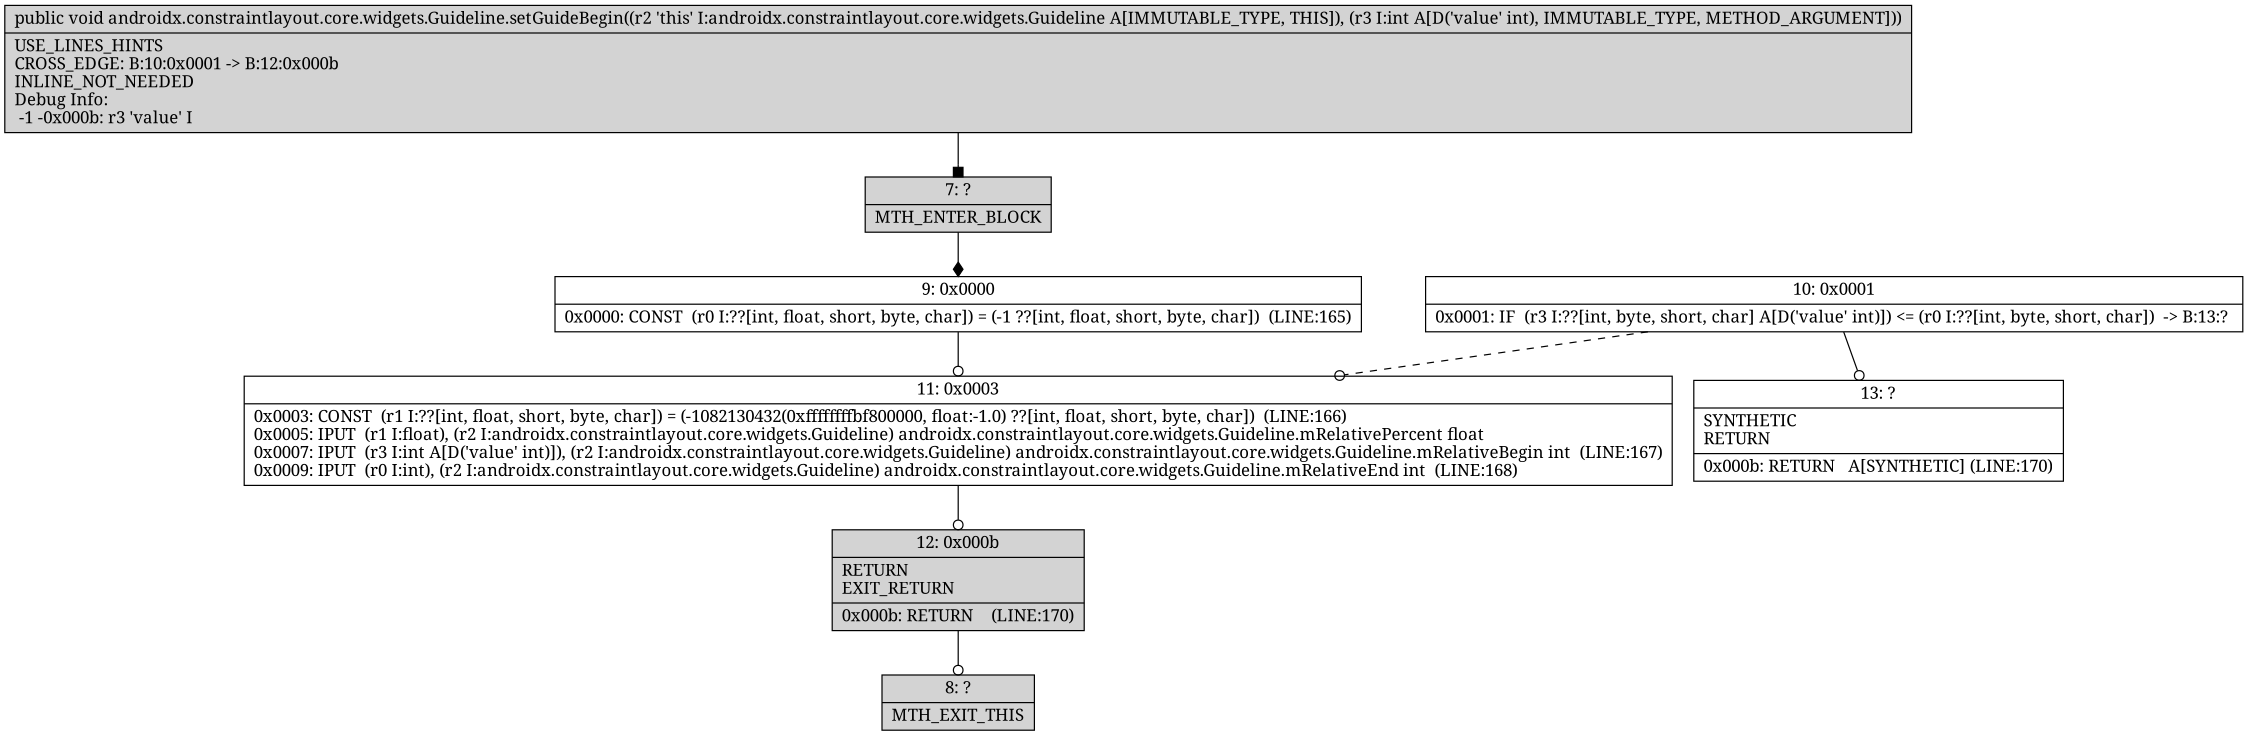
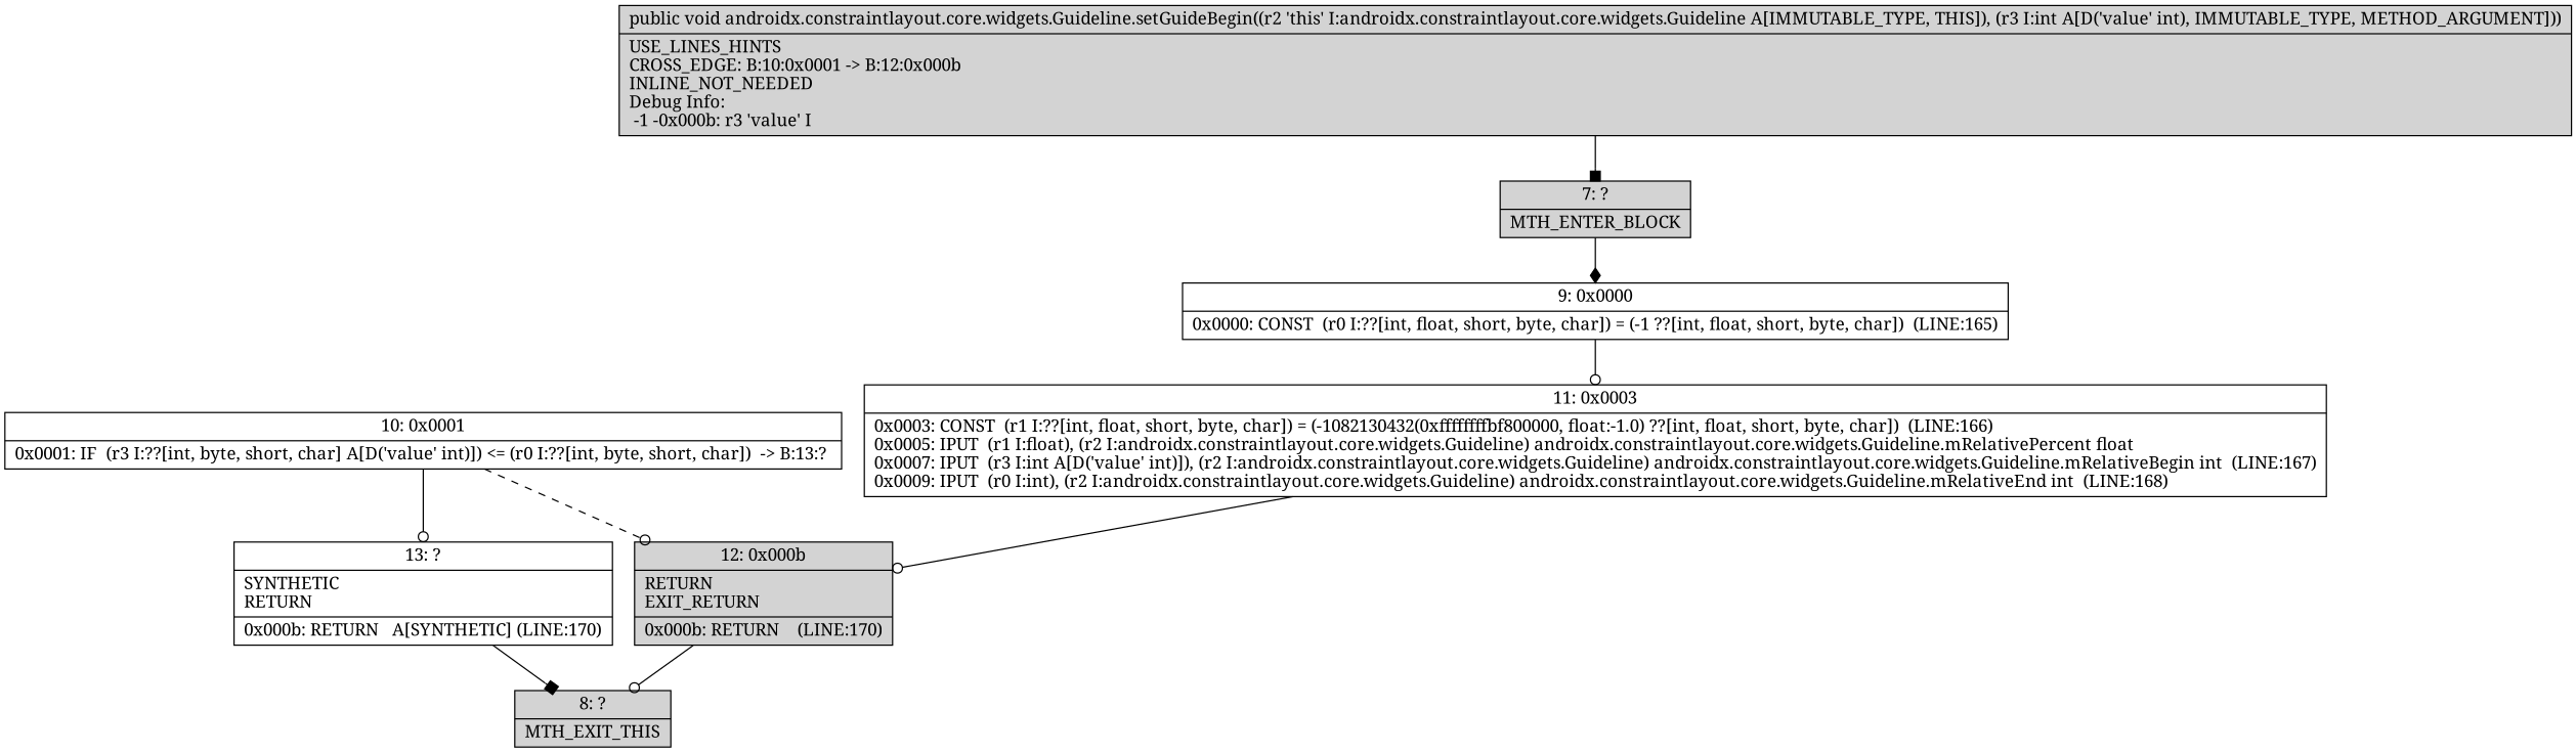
  digraph {
    fontname="Noto Serif"
    node [fillcolor=lightgrey fontname="Noto Serif" shape=record style=filled]
    edge [arrowhead=odot fontname="Noto Serif"]
    n1 [label="{7\:\ ?|MTH_ENTER_BLOCK\l}"]
    n2 [fillcolor=white label="{9\:\ 0x0000|0x0000: CONST  (r0 I:??[int, float, short, byte, char]) = (\-1 ??[int, float, short, byte, char])  (LINE:165)\l}"]
    n3 [fillcolor=white label="{11\:\ 0x0003|0x0003: CONST  (r1 I:??[int, float, short, byte, char]) = (\-1082130432(0xffffffffbf800000, float:\-1.0) ??[int, float, short, byte, char])  (LINE:166)\l0x0005: IPUT  (r1 I:float), (r2 I:androidx.constraintlayout.core.widgets.Guideline) androidx.constraintlayout.core.widgets.Guideline.mRelativePercent float \l0x0007: IPUT  (r3 I:int A[D('value' int)]), (r2 I:androidx.constraintlayout.core.widgets.Guideline) androidx.constraintlayout.core.widgets.Guideline.mRelativeBegin int  (LINE:167)\l0x0009: IPUT  (r0 I:int), (r2 I:androidx.constraintlayout.core.widgets.Guideline) androidx.constraintlayout.core.widgets.Guideline.mRelativeEnd int  (LINE:168)\l}"]
    n4 [fillcolor=white label="{10\:\ 0x0001|0x0001: IF  (r3 I:??[int, byte, short, char] A[D('value' int)]) \<= (r0 I:??[int, byte, short, char])  \-\> B:13:? \l}"]
    n5 [fillcolor=white label="{13\:\ ?|SYNTHETIC\lRETURN\l|0x000b: RETURN   A[SYNTHETIC] (LINE:170)\l}"]
    n6 [label="{12\:\ 0x000b|RETURN\lEXIT_RETURN\l|0x000b: RETURN    (LINE:170)\l}"]
    n7 [label="{8\:\ ?|MTH_EXIT_THIS\l}"]
    n8 [label="{public void androidx.constraintlayout.core.widgets.Guideline.setGuideBegin((r2 'this' I:androidx.constraintlayout.core.widgets.Guideline A[IMMUTABLE_TYPE, THIS]), (r3 I:int A[D('value' int), IMMUTABLE_TYPE, METHOD_ARGUMENT]))  | USE_LINES_HINTS\lCROSS_EDGE: B:10:0x0001 \-\> B:12:0x000b\lINLINE_NOT_NEEDED\lDebug Info:\l  \-1 \-0x000b: r3 'value' I\l}"]
    n1 -> n2 [arrowhead=diamond]
    n2 -> n3
    n3 -> n6
-   n4 -> n3 [style=dashed]
+   n4 -> n6 [style=dashed]
    n4 -> n5
+   n5 -> n7 [arrowhead=box]
    n6 -> n7
    n8 -> n1 [arrowhead=box]
  }
